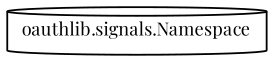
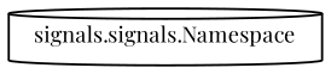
  digraph {
    rankdir=LR
    fontname="Playfair Display"
-   n1 [color=black fillcolor=white fontname="Playfair Display" fontsize=10 height=0.2 label="oauthlib.signals.Namespace" shape=cylinder style=filled width=0.4]
+   n1 [color=black fillcolor=white fontname="Playfair Display" fontsize=10 height=0.2 label="signals.signals.Namespace" shape=cylinder style=filled width=0.4]
  }
